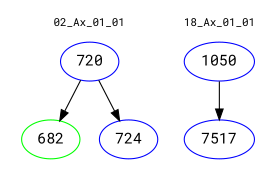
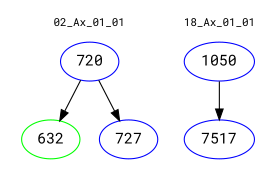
  digraph {
    fontname="Roboto Mono"
    node [color=blue fontname="Roboto Mono"]
    edge [color=black fontname="Roboto Mono"]
    n1 [label=720]
-   n2 [color=green label=682]
-   n3 [label=724]
+   n2 [color=green label=632]
+   n3 [label=727]
    n4 [label=1050]
    n5 [label=7517]
    subgraph cluster_1 {
      color=white
      fontsize=10
      label="02_Ax_01_01"
      n1
      n2
      n3
    }
    subgraph cluster_2 {
      color=white
      fontsize=10
      label="18_Ax_01_01"
      n4
      n5
    }
    n1 -> n2
    n1 -> n3
    n4 -> n5
  }
